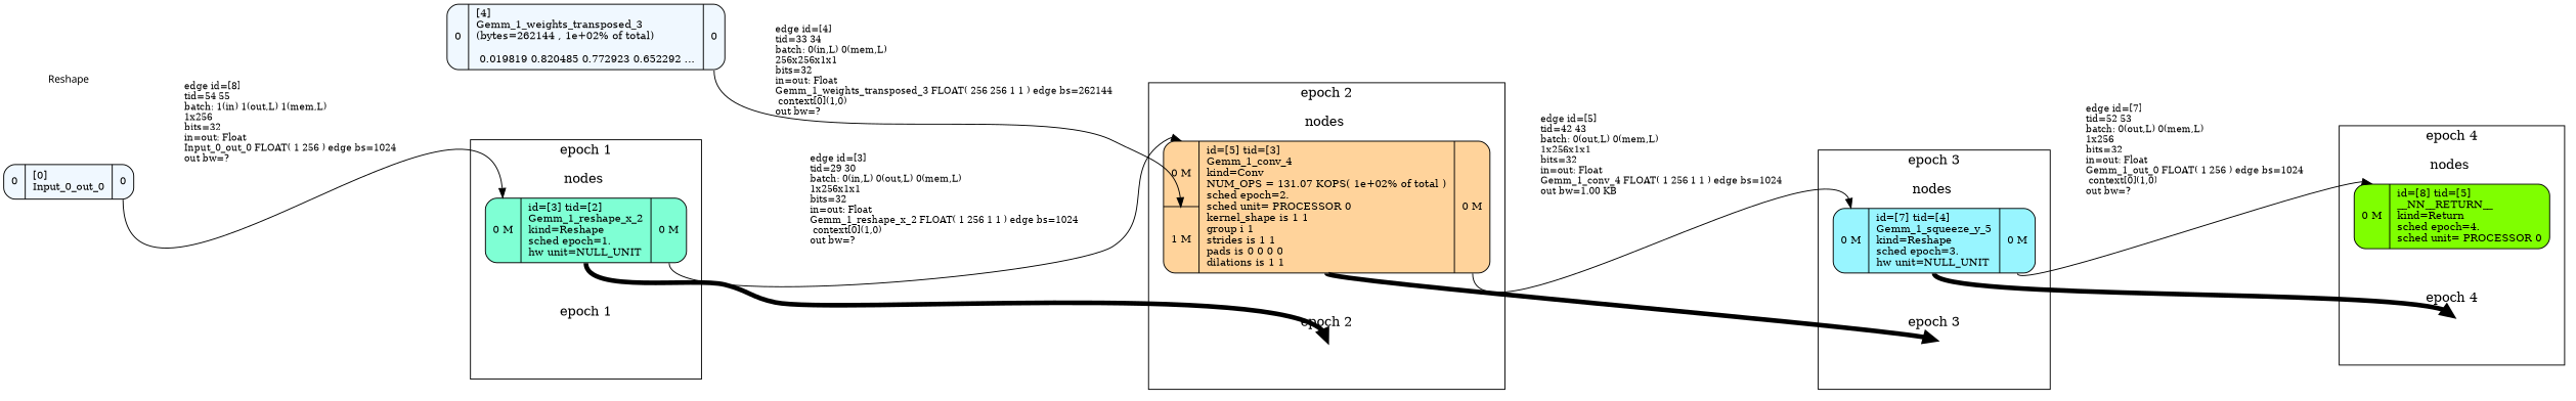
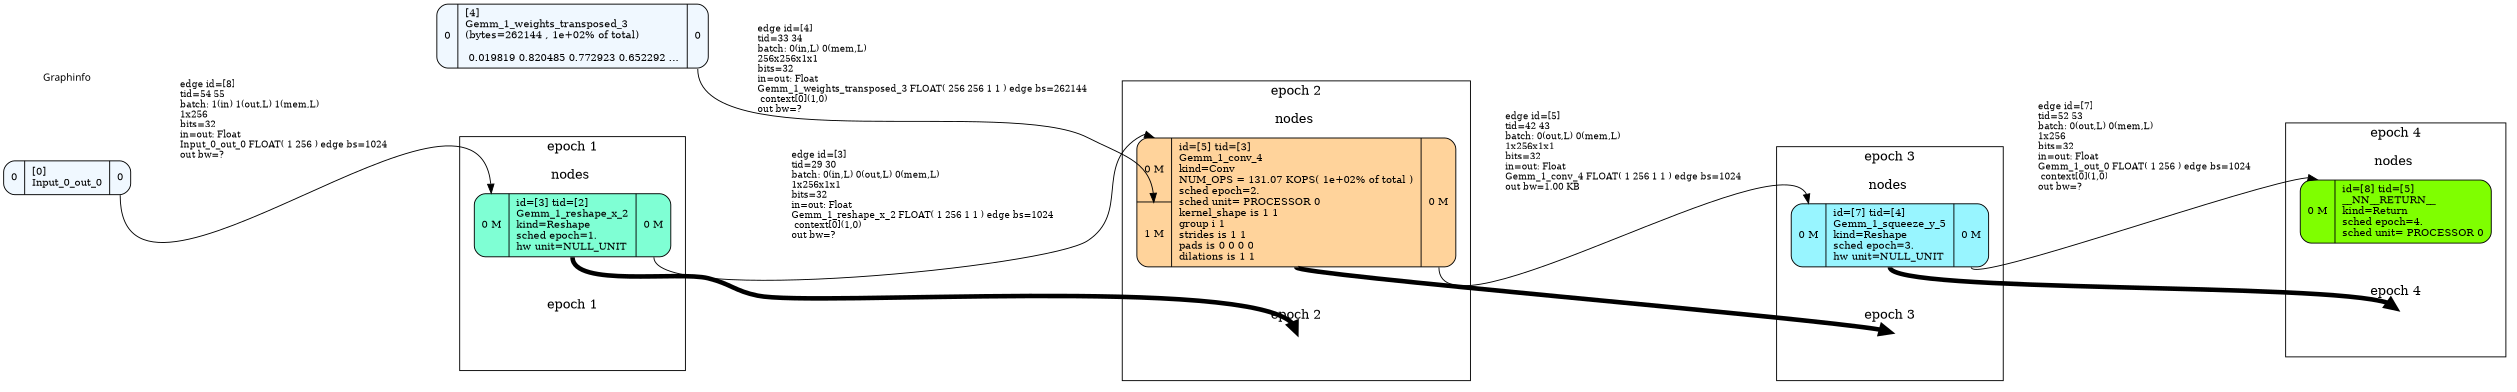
  digraph {
    compound=true
    fontsize=11
    nodesep=1
    rankdir=LR
    ranksep=1.5
    splines=spline
    node [fontsize=11 shape=record style="rounded,filled"]
    edge [fontsize=10 headport="i0:n" tailport="o0:s"]
    n1 [fillcolor=aquamarine label="{ { < i0>  0 M } | id=[3] tid=[2]\lGemm_1_reshape_x_2\lkind=Reshape\lsched epoch=1.\lhw unit=NULL_UNIT\l | { < o0>  0 M } }"]
    dummy_1 [style=invis shape=""]
    n3 [fillcolor=burlywood1 label="{ { < i0>  0 M  | < i1>  1 M } | id=[5] tid=[3]\lGemm_1_conv_4\lkind=Conv\lNUM_OPS = 131.07 KOPS( 1e+02% of total )\lsched epoch=2.\lsched unit= PROCESSOR 0\lkernel_shape is 1 1\lgroup i 1\lstrides is 1 1\lpads is 0 0 0 0\ldilations is 1 1\l | { < o0>  0 M } }"]
    dummy_2 [style=invis shape=""]
    n5 [fillcolor=cadetblue1 label="{ { < i0>  0 M } | id=[7] tid=[4]\lGemm_1_squeeze_y_5\lkind=Reshape\lsched epoch=3.\lhw unit=NULL_UNIT\l | { < o0>  0 M } }"]
    dummy_3 [style=invis shape=""]
    n7 [fillcolor=chartreuse label="{ { < i0>  0 M } | id=[8] tid=[5]\l__NN__RETURN__\lkind=Return\lsched epoch=4.\lsched unit= PROCESSOR 0\l}"]
    dummy_4 [style=invis shape=""]
-   Graphinfo [color=black fontname="Arial-Bold" shape=plaintext style=rounded label=Reshape]
+   Graphinfo [color=black fontname="Arial-Bold" shape=plaintext style=rounded]
    n10 [fillcolor=aliceblue label="{ { <i0> 0} |  [4]\lGemm_1_weights_transposed_3\l(bytes=262144 , 1e+02% of total)\l\l 0.019819 0.820485 0.772923 0.652292 ... | { <o0> 0} }"]
    n11 [fillcolor=aliceblue label="{ { <i0> 0} |  [0]\lInput_0_out_0 | { <o0> 0} }"]
    subgraph cluster_1 {
      fontsize=14
      label="epoch 1"
      subgraph cluster_2 {
        fontsize=14
        label="nodes "
        peripheries=0
        n1
      }
      subgraph cluster_3 {
        fontsize=14
        peripheries=0
        dummy_1
      }
    }
    subgraph cluster_4 {
      fontsize=14
      label="epoch 2"
      subgraph cluster_5 {
        fontsize=14
        label="nodes "
        peripheries=0
        n3
      }
      subgraph cluster_6 {
        fontsize=14
        peripheries=0
        dummy_2
      }
    }
    subgraph cluster_7 {
      fontsize=14
      label="epoch 3"
      subgraph cluster_8 {
        fontsize=14
        label="nodes "
        peripheries=0
        n5
      }
      subgraph cluster_9 {
        fontsize=14
        peripheries=0
        dummy_3
      }
    }
    subgraph cluster_10 {
      fontsize=14
      label="epoch 4"
      subgraph cluster_11 {
        fontsize=14
        label="nodes "
        peripheries=0
        n7
      }
      subgraph cluster_12 {
        fontsize=14
        peripheries=0
        dummy_4
      }
    }
    n1 -> n3 [label="edge id=[3]\ltid=29 30\lbatch: 0(in,L) 0(out,L) 0(mem,L) \l1x256x1x1\lbits=32\lin=out: Float\lGemm_1_reshape_x_2 FLOAT( 1 256 1 1 ) edge bs=1024\l context[0](1,0)\lout bw=?\l"]
    n1 -> dummy_2 [headport=n penwidth=5 strength=1000 tailport=s]
    n3 -> n5 [label="edge id=[5]\ltid=42 43\lbatch: 0(out,L) 0(mem,L) \l1x256x1x1\lbits=32\lin=out: Float\lGemm_1_conv_4 FLOAT( 1 256 1 1 ) edge bs=1024\lout bw=1.00 KB\l"]
    n3 -> dummy_3 [headport=n penwidth=5 strength=1000 tailport=s]
    n5 -> n7 [label="edge id=[7]\ltid=52 53\lbatch: 0(out,L) 0(mem,L) \l1x256\lbits=32\lin=out: Float\lGemm_1_out_0 FLOAT( 1 256 ) edge bs=1024\l context[0](1,0)\lout bw=?\l"]
    n5 -> dummy_4 [headport=n penwidth=5 strength=1000 tailport=s]
    n10 -> n3 [headport="i1:n" label="edge id=[4]\ltid=33 34\lbatch: 0(in,L) 0(mem,L) \l256x256x1x1\lbits=32\lin=out: Float\lGemm_1_weights_transposed_3 FLOAT( 256 256 1 1 ) edge bs=262144\l context[0](1,0)\lout bw=?\l"]
    n11 -> n1 [label="edge id=[8]\ltid=54 55\lbatch: 1(in) 1(out,L) 1(mem,L) \l1x256\lbits=32\lin=out: Float\lInput_0_out_0 FLOAT( 1 256 ) edge bs=1024\lout bw=?\l"]
  }
